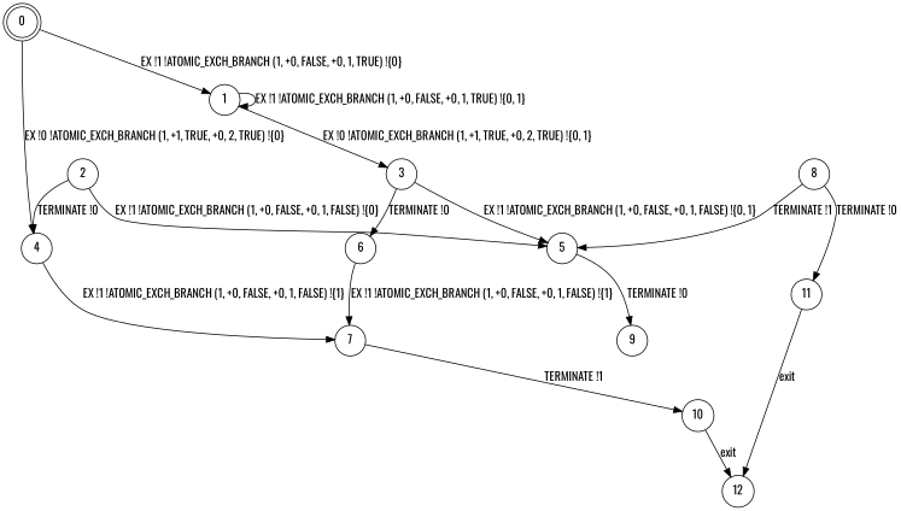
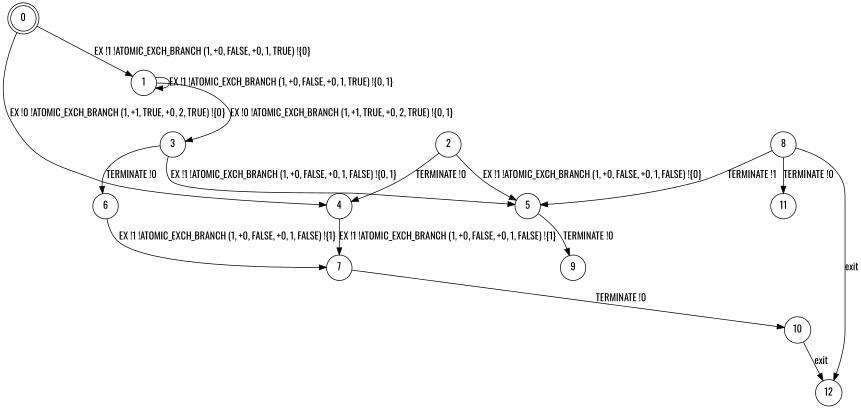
  digraph {
    fontname=Oswald
    node [fontname=Oswald shape=circle]
    edge [fontname=Oswald]
    0 [peripheries=2]
    1
    4
    3
    2
    5
    6
    7
    9
    10
    8
    11
    12
    0 -> 1 [label="EX !1 !ATOMIC_EXCH_BRANCH (1, +0, FALSE, +0, 1, TRUE) !{0}"]
    0 -> 4 [label="EX !0 !ATOMIC_EXCH_BRANCH (1, +1, TRUE, +0, 2, TRUE) !{0}"]
    1 -> 1 [label="EX !1 !ATOMIC_EXCH_BRANCH (1, +0, FALSE, +0, 1, TRUE) !{0, 1}"]
    1 -> 3 [label="EX !0 !ATOMIC_EXCH_BRANCH (1, +1, TRUE, +0, 2, TRUE) !{0, 1}"]
    4 -> 7 [label="EX !1 !ATOMIC_EXCH_BRANCH (1, +0, FALSE, +0, 1, FALSE) !{1}"]
    3 -> 5 [label="EX !1 !ATOMIC_EXCH_BRANCH (1, +0, FALSE, +0, 1, FALSE) !{0, 1}"]
    3 -> 6 [label="TERMINATE !0"]
    2 -> 4 [label="TERMINATE !0"]
    2 -> 5 [label="EX !1 !ATOMIC_EXCH_BRANCH (1, +0, FALSE, +0, 1, FALSE) !{0}"]
    5 -> 9 [label="TERMINATE !0"]
    6 -> 7 [label="EX !1 !ATOMIC_EXCH_BRANCH (1, +0, FALSE, +0, 1, FALSE) !{1}"]
-   7 -> 10 [label="TERMINATE !1"]
+   7 -> 10 [label="TERMINATE !0"]
    10 -> 12 [label=exit]
    8 -> 5 [label="TERMINATE !1"]
    8 -> 11 [label="TERMINATE !0"]
-   11 -> 12 [label=exit]
+   8 -> 12 [label=exit]
  }
